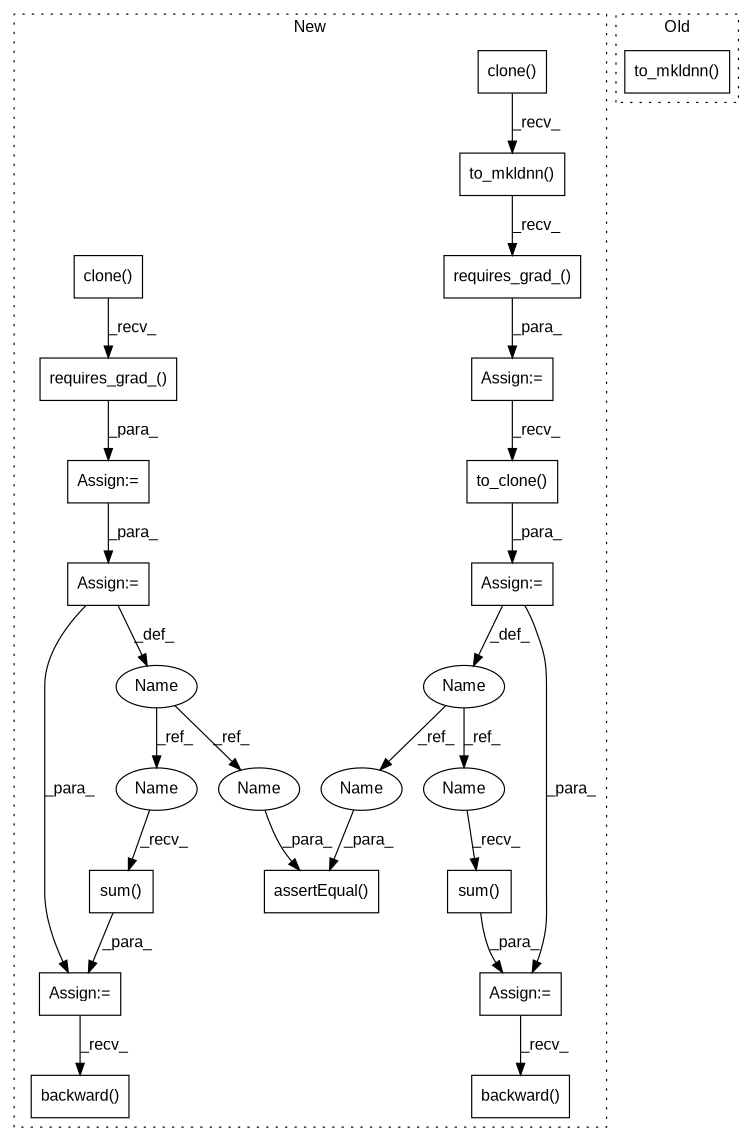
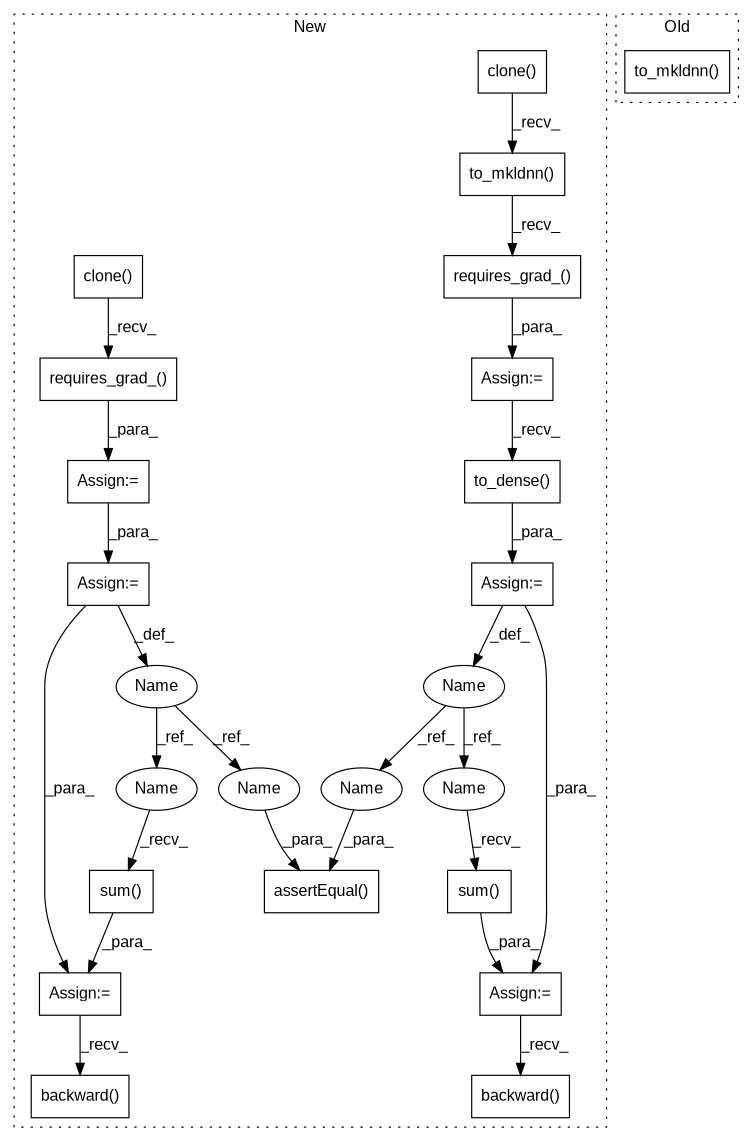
  digraph {
    fontname="Liberation Sans"
    node [a=75 l=2 s=15395 shape=box fontname="Liberation Sans"]
    edge [fontname="Liberation Sans"]
    n1 [l=13 label="clone()"]
    n2 [l=25 label="to_mkldnn()"]
    n3 [l="17,1" label="assertEqual()" s="15665,15688"]
    n4 [a=87 label=Name s=15454 shape=ellipse]
    n5 [l=8 label="sum()" s=15541]
    n6 [a=87 label=Name s=15488 shape=ellipse]
    n7 [l=8 label="sum()" s=15574]
    n8 [l=16 label="backward()" s=15632]
    n9 [l=42 label="requires_grad_()"]
    n10 [l=16 label="backward()" s=15599]
    n11 [l=30 label="requires_grad_()" s=15343]
    n12 [a=68 l=3 label="Assign:=" s=15538]
    n13 [a=68 l=3 label="Assign:=" s=15571]
    n14 [l=13 label="clone()" s=15343]
    n15 [a=68 l=3 label="Assign:=" s=15490]
    n16 [a=68 l=3 label="Assign:=" s=15392]
    n17 [a=68 l=3 label="Assign:=" s=15340]
    n18 [a=68 l=3 label="Assign:=" s=15456]
-   n19 [l=23 label="to_clone()" s=15493]
+   n19 [l=23 label="to_dense()" s=15493]
    n20 [a=87 label=Name s=15541 shape=ellipse]
    n21 [a=87 label=Name s=15682 shape=ellipse]
    n22 [a=87 label=Name s=15574 shape=ellipse]
    n23 [a=87 label=Name s=15686 shape=ellipse]
    n24 [l=17 label="to_mkldnn()" s=15422]
    subgraph cluster_1 {
      label=New
      style=dotted
      n1
      n2
      n3
      n4
      n5
      n6
      n7
      n8
      n9
      n10
      n11
      n12
      n13
      n14
      n15
      n16
      n17
      n18
      n19
      n20
      n21
      n22
      n23
    }
    subgraph cluster_2 {
      label=Old
      style=dotted
      n24
    }
    n1 -> n2 [label=_recv_]
    n2 -> n9 [label=_recv_]
    n4 -> n20 [label=_ref_]
    n4 -> n21 [label=_ref_]
    n5 -> n12 [label=_para_]
    n6 -> n22 [label=_ref_]
    n6 -> n23 [label=_ref_]
    n7 -> n13 [label=_para_]
    n9 -> n16 [label=_para_]
    n11 -> n17 [label=_para_]
    n12 -> n10 [label=_recv_]
    n13 -> n8 [label=_recv_]
    n14 -> n11 [label=_recv_]
    n15 -> n6 [label=_def_]
    n15 -> n13 [label=_para_]
    n16 -> n19 [label=_recv_]
    n17 -> n18 [label=_para_]
    n18 -> n4 [label=_def_]
    n18 -> n12 [label=_para_]
    n19 -> n15 [label=_para_]
    n20 -> n5 [label=_recv_]
    n21 -> n3 [label=_para_]
    n22 -> n7 [label=_recv_]
    n23 -> n3 [label=_para_]
  }
